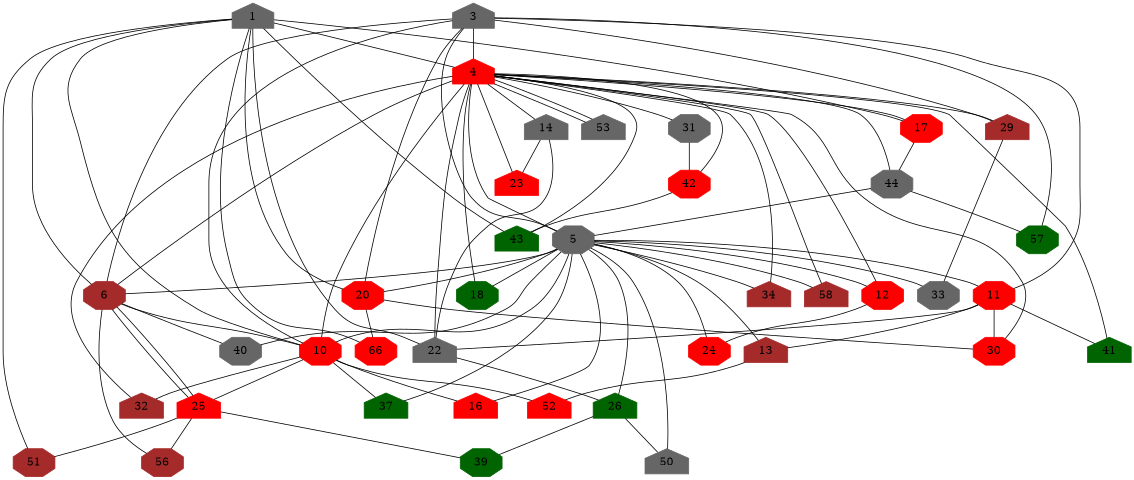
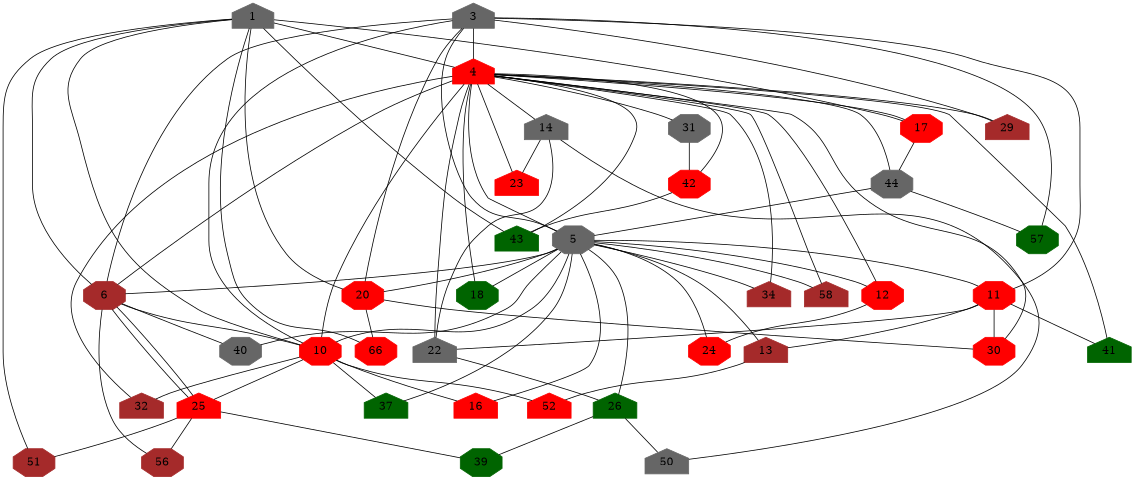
  graph {
    node [color=red shape=house style=filled]
    1 [color=gray40 super="+2"]
    4 [super="+19+8+27+59+7"]
    6 [color=brown shape=octagon]
    10 [shape=octagon super="+15"]
    17 [shape=octagon super="+28"]
    20 [shape=octagon super="+38"]
    22 [color=gray40 super="+36"]
    43 [color=darkgreen super="+60"]
    51 [color=brown shape=octagon]
    66 [shape=octagon]
    3 [color=gray40 super="+62+54+49"]
    5 [color=gray40 shape=octagon super="+9"]
    11 [shape=octagon]
    29 [color=brown]
    57 [color=darkgreen shape=octagon]
    12 [shape=octagon]
    14 [color=gray40]
    18 [color=darkgreen shape=octagon super="+67"]
    23
    30 [shape=octagon super="+65"]
    31 [color=gray40 shape=octagon super="+48"]
    32 [color=brown]
    34 [color=brown]
    41 [color=darkgreen]
    42 [shape=octagon]
    44 [color=gray40 shape=octagon]
-   53 [color=gray40]
    58 [color=brown]
    13 [color=brown]
    16
    24 [shape=octagon]
    26 [color=darkgreen]
-   33 [color=gray40 shape=octagon]
    37 [color=darkgreen]
    40 [color=gray40 shape=octagon]
    50 [color=gray40]
    25 [super="+47"]
    56 [color=brown shape=octagon]
    52
    39 [color=darkgreen shape=octagon]
    1 -- 4 [weight=6]
    1 -- 6 [weight=2]
    1 -- 10 [weight=2]
    1 -- 17 [weight=2]
    1 -- 20 [weight=2]
-   1 -- 22
    1 -- 43
    1 -- 51
    1 -- 66
    4 -- 6 [weight=3]
    4 -- 10 [weight=5]
    4 -- 17
    4 -- 22
    4 -- 43
    4 -- 5 [weight=9]
    4 -- 29
    4 -- 12
    4 -- 14 [weight=2]
    4 -- 18
    4 -- 23
    4 -- 30
    4 -- 31 [weight=3]
    4 -- 32
    4 -- 34
    4 -- 41
    4 -- 42
    4 -- 44
-   4 -- 53
-   4 -- 53
    4 -- 58
    6 -- 10
    6 -- 40
    6 -- 25
    6 -- 25
    6 -- 56
    10 -- 32
    10 -- 16
    10 -- 37
    10 -- 25
    10 -- 52
    17 -- 44
    20 -- 66
    20 -- 30
    22 -- 26
    3 -- 4 [weight=6]
    3 -- 6
    3 -- 10 [weight=2]
    3 -- 20
    3 -- 5 [weight=2]
    3 -- 11 [weight=2]
    3 -- 29
    3 -- 57
    5 -- 6 [weight=2]
    5 -- 10 [weight=3]
    5 -- 20 [weight=2]
    5 -- 11
    5 -- 12
    5 -- 18 [weight=2]
    5 -- 34
    5 -- 58
    5 -- 13
    5 -- 16
    5 -- 24
    5 -- 26
-   5 -- 33
    5 -- 37
    5 -- 40
-   5 -- 50
+   14 -- 50
    11 -- 22
    11 -- 30
    11 -- 41
    11 -- 13
-   29 -- 33
    12 -- 24
    14 -- 22
    14 -- 23
    31 -- 42
    42 -- 43
    44 -- 5 [weight=4]
    44 -- 57
    13 -- 52
    26 -- 50
    26 -- 39
    25 -- 51
    25 -- 56
    25 -- 39
  }
